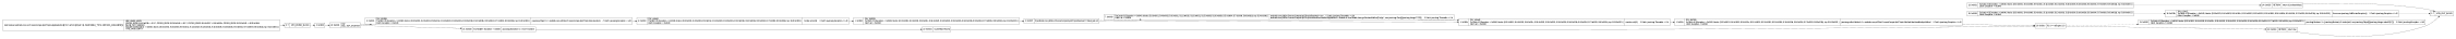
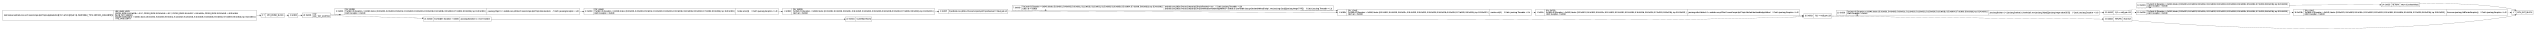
  digraph {
    fontname="Liberation Sans"
    rankdir=LR
    node [fontname="Liberation Sans" shape=record]
    edge [fontname="Liberation Sans"]
    n1 [label="{0\:\ ?|MTH_ENTER_BLOCK\l}"]
    n2 [label="{2\:\ 0x0000}"]
    n3 [label="{24\:\ 0x0001|TRY\lEXC_TOP_SPLITTER\l}"]
    n4 [label="{3\:\ 0x0001|TRY_ENTER\lTryCatch #2 \{Exception \-\> 0x0040, blocks: (B:3:0x0001, B:4:0x0003, B:9:0x001c, B:11:0x0020, B:13:0x0031, B:15:0x0036, B:16:0x003b, B:5:0x0004, B:7:0x0009, B:8:0x001b), top: B:24:0x0001 \}\lCatch: Exception \-\> 0x0040\l|java.lang.Object r1 = androidx.core.p003os.ProcessCompat.Api17Impl.sResolvedLock     \/\/ Catch: java.lang.Exception \-\> L40\l}"]
    n5 [label="{21\:\ 0x0040|ExcHandler: Exception \-\> 0x0040\l|java.lang.Exception r1 = move\-exception\l}"]
    n6 [label="{4\:\ 0x0003|TRY_LEAVE\lTryCatch #2 \{Exception \-\> 0x0040, blocks: (B:3:0x0001, B:4:0x0003, B:9:0x001c, B:11:0x0020, B:13:0x0031, B:15:0x0036, B:16:0x003b, B:5:0x0004, B:7:0x0009, B:8:0x001b), top: B:24:0x0001 \}\lCatch: Exception \-\> 0x0040\l|monitor\-enter(r1)     \/\/ Catch: java.lang.Exception \-\> L40\l}"]
    n7 [label="{22\:\ 0x0041|r1.printStackTrace()\l}"]
    n8 [label="{5\:\ 0x0004|TRY_ENTER\lTryCatch #2 \{Exception \-\> 0x0040, blocks: (B:3:0x0001, B:4:0x0003, B:9:0x001c, B:11:0x0020, B:13:0x0031, B:15:0x0036, B:16:0x003b, B:5:0x0004, B:7:0x0009, B:8:0x001b), top: B:24:0x0001 \}\lCatch: all \-\> 0x003d\l}"]
    n9 [label="{6\:\ 0x0007|if (androidx.core.p003os.ProcessCompat.Api17Impl.sResolved != false) goto L8\l}"]
    n10 [label="{7\:\ 0x0009|TryCatch #2 \{Exception \-\> 0x0040, blocks: (B:3:0x0001, B:4:0x0003, B:9:0x001c, B:11:0x0020, B:13:0x0031, B:15:0x0036, B:16:0x003b, B:5:0x0004, B:7:0x0009, B:8:0x001b), top: B:24:0x0001 \}\lCatch: all \-\> 0x003d\l|androidx.core.p003os.ProcessCompat.Api17Impl.sResolved = true     \/\/ Catch: java.lang.Throwable \-\> L3d\landroidx.core.p003os.ProcessCompat.Api17Impl.sMethodUserHandleIsAppMethod = android.os.UserHandle.class.getDeclaredMethod(\"isApp\", new java.lang.Class[]\{java.lang.Integer.TYPE\})     \/\/ Catch: java.lang.Throwable \-\> L3d\l}"]
    n11 [label="{8\:\ 0x001b|TRY_LEAVE\lTryCatch #2 \{Exception \-\> 0x0040, blocks: (B:3:0x0001, B:4:0x0003, B:9:0x001c, B:11:0x0020, B:13:0x0031, B:15:0x0036, B:16:0x003b, B:5:0x0004, B:7:0x0009, B:8:0x001b), top: B:24:0x0001 \}\lCatch: all \-\> 0x003d\l|monitor\-exit(r1)     \/\/ Catch: java.lang.Throwable \-\> L3d\l}"]
    n12 [label="{9\:\ 0x001c|TRY_ENTER\lTryCatch #2 \{Exception \-\> 0x0040, blocks: (B:3:0x0001, B:4:0x0003, B:9:0x001c, B:11:0x0020, B:13:0x0031, B:15:0x0036, B:16:0x003b, B:5:0x0004, B:7:0x0009, B:8:0x001b), top: B:24:0x0001 \}\lCatch: Exception \-\> 0x0040\l|java.lang.reflect.Method r1 = androidx.core.p003os.ProcessCompat.Api17Impl.sMethodUserHandleIsAppMethod     \/\/ Catch: java.lang.Exception \-\> L40\l}"]
    n13 [label="{10\:\ 0x001e|if (r1 == null) goto L18\l}"]
    n14 [label="{11\:\ 0x0020|TryCatch #2 \{Exception \-\> 0x0040, blocks: (B:3:0x0001, B:4:0x0003, B:9:0x001c, B:11:0x0020, B:13:0x0031, B:15:0x0036, B:16:0x003b, B:5:0x0004, B:7:0x0009, B:8:0x001b), top: B:24:0x0001 \}\lCatch: Exception \-\> 0x0040\l|java.lang.Boolean r1 = (java.lang.Boolean) r1.invoke(null, new java.lang.Object[]\{java.lang.Integer.valueOf(r7)\})     \/\/ Catch: java.lang.Exception \-\> L40\l}"]
    n15 [label="{23\:\ 0x0044|RETURN\l|return true\l}"]
+   n16 [label="{12\:\ 0x002f|if (r1 == null) goto L16\l}"]
    n17 [label="{1\:\ ?|MTH_EXIT_BLOCK\l}"]
    n18 [label="{13\:\ 0x0031|TryCatch #2 \{Exception \-\> 0x0040, blocks: (B:3:0x0001, B:4:0x0003, B:9:0x001c, B:11:0x0020, B:13:0x0031, B:15:0x0036, B:16:0x003b, B:5:0x0004, B:7:0x0009, B:8:0x001b), top: B:24:0x0001 \}\lCatch: Exception \-\> 0x0040\l}"]
    n19 [label="{15\:\ 0x0036|TryCatch #2 \{Exception \-\> 0x0040, blocks: (B:3:0x0001, B:4:0x0003, B:9:0x001c, B:11:0x0020, B:13:0x0031, B:15:0x0036, B:16:0x003b, B:5:0x0004, B:7:0x0009, B:8:0x001b), top: B:24:0x0001 \}\lCatch: Exception \-\> 0x0040\l}"]
    n20 [label="{14\:\ 0x0035|RETURN\l|return r1.booleanValue()\l}"]
    n21 [label="{16\:\ 0x003b|TRY_LEAVE\lTryCatch #2 \{Exception \-\> 0x0040, blocks: (B:3:0x0001, B:4:0x0003, B:9:0x001c, B:11:0x0020, B:13:0x0031, B:15:0x0036, B:16:0x003b, B:5:0x0004, B:7:0x0009, B:8:0x001b), top: B:24:0x0001 \}\lCatch: Exception \-\> 0x0040\l|throw new java.lang.NullPointerException()     \/\/ Catch: java.lang.Exception \-\> L40\l}"]
    n22 [label="{static boolean androidx.core.os.ProcessCompat.Api17Impl.isApplicationUid((r7v0 'uid' int A[D('uid' int), IMMUTABLE_TYPE, METHOD_ARGUMENT]))  | USE_LINES_HINTS\lCROSS_EDGE: B:16:0x003b \-\> B:1:?, CROSS_EDGE: B:23:0x0044 \-\> B:1:?, CROSS_EDGE: B:6:0x0007 \-\> B:8:0x001b, CROSS_EDGE: B:22:0x0041 \-\> B:23:0x0044\lINLINE_NOT_NEEDED\lTryCatch #2 \{Exception \-\> 0x0040, blocks: (B:3:0x0001, B:4:0x0003, B:9:0x001c, B:11:0x0020, B:13:0x0031, B:15:0x0036, B:16:0x003b, B:5:0x0004, B:7:0x0009, B:8:0x001b), top: B:24:0x0001 \}\lTYPE_VARS: EMPTY\l}"]
    n1 -> n2 [style=dashed]
    n2 -> n3
    n3 -> n4
    n3 -> n5
    n4 -> n6
    n5 -> n7
    n6 -> n8
    n7 -> n13
    n8 -> n9
    n9 -> n10 [style=dashed]
    n9 -> n11
    n10 -> n11
    n11 -> n12
    n12 -> n13
    n13 -> n14 [style=dashed]
    n13 -> n15
+   n14 -> n16
    n15 -> n17
+   n16 -> n18 [style=dashed]
+   n16 -> n19
    n18 -> n20
    n19 -> n21
    n20 -> n17
    n21 -> n17
    n22 -> n1
  }
